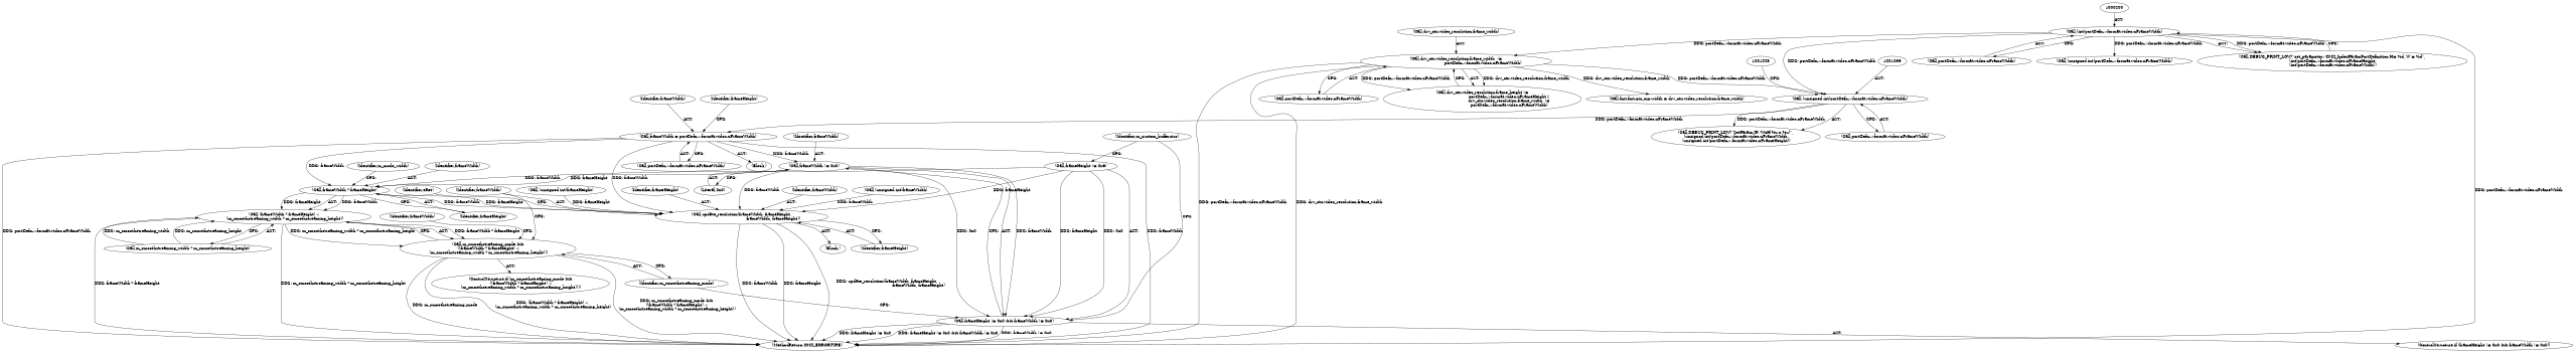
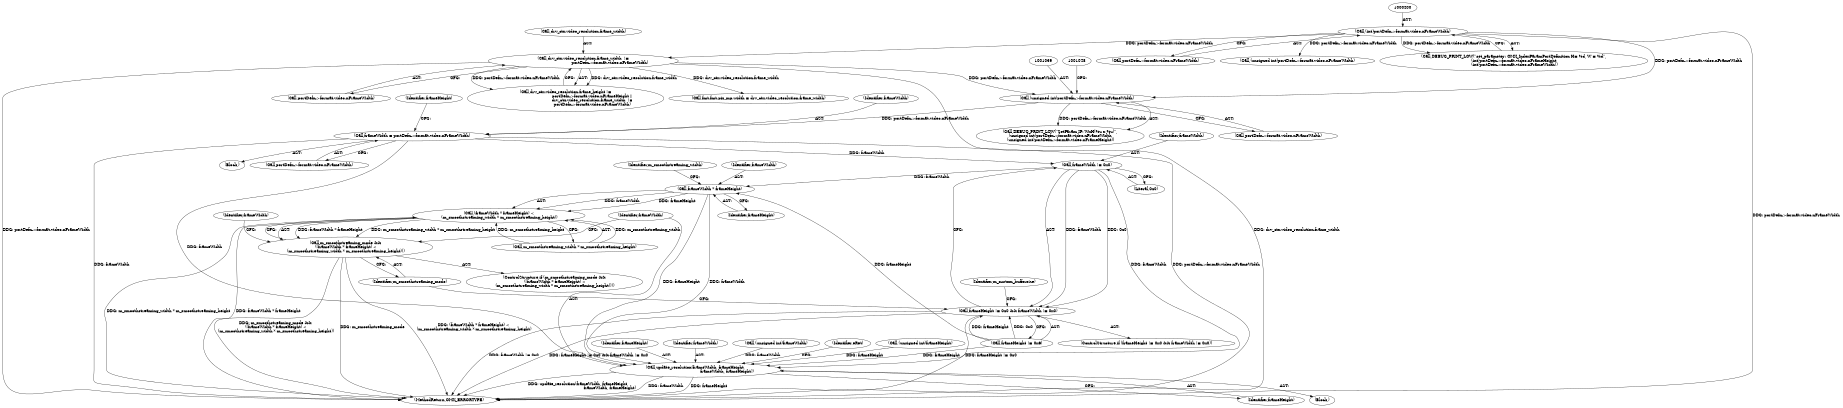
  digraph {
    n1 [label="(Call,frameWidth = portDefn->format.video.nFrameWidth)"]
    n2 [label="(Call,frameWidth != 0x0)"]
    n3 [label="(Call,frameWidth * frameHeight)"]
    n4 [label="(Call,update_resolution(frameWidth, frameHeight,\n                                                   frameWidth, frameHeight))"]
    n5 [label="(Call,portDefn->format.video.nFrameWidth)"]
    n6 [label="(MethodReturn,OMX_ERRORTYPE)"]
    n7 [label="(Block,)"]
    n8 [label="(Call,frameHeight != 0x0 && frameWidth != 0x0)"]
    n9 [label="(Literal,0x0)"]
    n10 [label="(Call,(frameWidth * frameHeight) <\n (m_smoothstreaming_width * m_smoothstreaming_height))"]
    n11 [label="(Identifier,frameHeight)"]
    n12 [label="(Block,)"]
    n13 [label="(Identifier,frameHeight)"]
    n14 [label="(Call,(unsigned int)portDefn->format.video.nFrameWidth)"]
    n15 [label="(Call,portDefn->format.video.nFrameWidth)"]
    n16 [label="(Call,DEBUG_PRINT_LOW(\"SetParam IP: WxH(%u x %u)\",\n (unsigned int)portDefn->format.video.nFrameWidth,\n (unsigned int)portDefn->format.video.nFrameHeight))"]
    n17 [label="(Call,(int)portDefn->format.video.nFrameWidth)"]
    n18 [label="(Call,drv_ctx.video_resolution.frame_width  !=\n                                           portDefn->format.video.nFrameWidth)"]
    n19 [label="(Call,portDefn->format.video.nFrameWidth)"]
    n20 [label="(Call,(unsigned int)portDefn->format.video.nFrameWidth)"]
    n21 [label="(Call,DEBUG_PRINT_LOW(\"set_parameter: OMX_IndexParamPortDefinition H= %d, W = %d\",\n (int)portDefn->format.video.nFrameHeight,\n (int)portDefn->format.video.nFrameWidth))"]
    n22 [label="(Call,portDefn->format.video.nFrameWidth)"]
    n23 [label="(Call,drv_ctx.video_resolution.frame_height !=\n                                           portDefn->format.video.nFrameHeight ||\n                                           drv_ctx.video_resolution.frame_width  !=\n                                           portDefn->format.video.nFrameWidth)"]
    n24 [label="(Call,fmt.fmt.pix_mp.width = drv_ctx.video_resolution.frame_width)"]
    n25 [label="(Call,frameHeight != 0x6)"]
    n26 [label="(ControlStructure,if (frameHeight != 0x0 && frameWidth != 0x0))"]
    n27 [label="(Call,m_smoothstreaming_mode &&\n ((frameWidth * frameHeight) <\n (m_smoothstreaming_width * m_smoothstreaming_height)))"]
    n28 [label="(Call,m_smoothstreaming_width * m_smoothstreaming_height)"]
    n29 [label="(ControlStructure,if (m_smoothstreaming_mode &&\n ((frameWidth * frameHeight) <\n (m_smoothstreaming_width * m_smoothstreaming_height))))"]
    n30 [label="(Identifier,m_smoothstreaming_mode)"]
    n31 [label="(Identifier,frameWidth)"]
    n32 [label="(Identifier,frameWidth)"]
    n33 [label="(Call,(unsigned int)frameWidth)"]
    n34 [label="(Identifier,frameWidth)"]
    n35 [label="(Identifier,eRet)"]
    n36 [label="(Identifier,frameWidth)"]
    n37 [label="(Call,(unsigned int)frameHeight)"]
-   n38 [label="(Identifier,m_mode_width)"]
+   n38 [label="(Identifier,m_smoothstreaming_width)"]
    n39 [label="(Identifier,frameWidth)"]
    n40 [label="(Identifier,frameHeight)"]
    n41 [label="(Call,drv_ctx.video_resolution.frame_width)"]
    n42 [label="(Identifier,m_custom_buffersize)"]
    n43 [label="(Identifier,frameHeight)"]
    n44 [label="(Identifier,frameWidth)"]
    1001039
    1001048
    1000200
    n1 -> n2 [label="DDG: frameWidth"]
-   n1 -> n3 [label="DDG: frameWidth"]
    n1 -> n4 [label="DDG: frameWidth"]
    n1 -> n5 [label="CFG: "]
    n1 -> n6 [label="DDG: portDefn->format.video.nFrameWidth"]
    n1 -> n6 [label="DDG: frameWidth"]
    n1 -> n7 [label="AST: "]
    n2 -> n3 [label="DDG: frameWidth"]
    n2 -> n4 [label="DDG: frameWidth"]
    n2 -> n8 [label="AST: "]
    n2 -> n8 [label="DDG: frameWidth"]
    n2 -> n8 [label="DDG: 0x0"]
    n2 -> n9 [label="CFG: "]
    n3 -> n4 [label="DDG: frameWidth"]
    n3 -> n4 [label="DDG: frameHeight"]
    n3 -> n10 [label="AST: "]
    n3 -> n10 [label="DDG: frameWidth"]
    n3 -> n10 [label="DDG: frameHeight"]
    n3 -> n11 [label="CFG: "]
    n4 -> n6 [label="DDG: update_resolution(frameWidth, frameHeight,\n                                                   frameWidth, frameHeight)"]
    n4 -> n6 [label="DDG: frameWidth"]
    n4 -> n6 [label="DDG: frameHeight"]
    n4 -> n12 [label="AST: "]
    n4 -> n13 [label="CFG: "]
    n5 -> n1 [label="AST: "]
    n8 -> n2 [label="CFG: "]
    n8 -> n6 [label="DDG: frameHeight != 0x0 && frameWidth != 0x0"]
    n8 -> n6 [label="DDG: frameWidth != 0x0"]
    n8 -> n6 [label="DDG: frameHeight != 0x0"]
-   n42 -> n25 [label="CFG: "]
+   n8 -> n25 [label="CFG: "]
    n8 -> n26 [label="AST: "]
    n9 -> n2 [label="AST: "]
    n10 -> n6 [label="DDG: frameWidth * frameHeight"]
    n10 -> n6 [label="DDG: m_smoothstreaming_width * m_smoothstreaming_height"]
    n10 -> n27 [label="AST: "]
    n10 -> n27 [label="DDG: frameWidth * frameHeight"]
    n10 -> n27 [label="DDG: m_smoothstreaming_width * m_smoothstreaming_height"]
    n10 -> n28 [label="CFG: "]
    n11 -> n3 [label="AST: "]
    n13 -> n4 [label="AST: "]
    n14 -> n1 [label="DDG: portDefn->format.video.nFrameWidth"]
    n14 -> n15 [label="CFG: "]
    n14 -> n16 [label="AST: "]
    n14 -> n16 [label="DDG: portDefn->format.video.nFrameWidth"]
    n15 -> n14 [label="AST: "]
    n17 -> n6 [label="DDG: portDefn->format.video.nFrameWidth"]
    n17 -> n14 [label="DDG: portDefn->format.video.nFrameWidth"]
    n17 -> n18 [label="DDG: portDefn->format.video.nFrameWidth"]
    n17 -> n19 [label="CFG: "]
    n17 -> n20 [label="DDG: portDefn->format.video.nFrameWidth"]
    n17 -> n21 [label="AST: "]
    n17 -> n21 [label="DDG: portDefn->format.video.nFrameWidth"]
    n18 -> n6 [label="DDG: portDefn->format.video.nFrameWidth"]
    n18 -> n6 [label="DDG: drv_ctx.video_resolution.frame_width"]
    n18 -> n14 [label="DDG: portDefn->format.video.nFrameWidth"]
    n18 -> n22 [label="CFG: "]
    n18 -> n23 [label="AST: "]
    n18 -> n23 [label="DDG: drv_ctx.video_resolution.frame_width"]
    n18 -> n23 [label="DDG: portDefn->format.video.nFrameWidth"]
    n18 -> n24 [label="DDG: drv_ctx.video_resolution.frame_width"]
    n19 -> n17 [label="AST: "]
    n21 -> n17 [label="CFG: "]
    n22 -> n18 [label="AST: "]
    n23 -> n18 [label="CFG: "]
    n25 -> n3 [label="DDG: frameHeight"]
    n25 -> n4 [label="DDG: frameHeight"]
    n25 -> n8 [label="AST: "]
    n25 -> n8 [label="DDG: frameHeight"]
    n25 -> n8 [label="DDG: 0x0"]
    n27 -> n6 [label="DDG: (frameWidth * frameHeight) <\n (m_smoothstreaming_width * m_smoothstreaming_height)"]
    n27 -> n6 [label="DDG: m_smoothstreaming_mode &&\n ((frameWidth * frameHeight) <\n (m_smoothstreaming_width * m_smoothstreaming_height))"]
    n27 -> n6 [label="DDG: m_smoothstreaming_mode"]
    n27 -> n10 [label="CFG: "]
    n27 -> n29 [label="AST: "]
    n27 -> n30 [label="CFG: "]
    n28 -> n10 [label="AST: "]
    n28 -> n10 [label="DDG: m_smoothstreaming_width"]
    n28 -> n10 [label="DDG: m_smoothstreaming_height"]
    n30 -> n8 [label="CFG: "]
    n30 -> n27 [label="AST: "]
    n31 -> n27 [label="CFG: "]
    n32 -> n4 [label="AST: "]
    n33 -> n4 [label="DDG: frameWidth"]
    n34 -> n4 [label="AST: "]
    n34 -> n27 [label="CFG: "]
    n35 -> n4 [label="CFG: "]
    n36 -> n1 [label="AST: "]
    n37 -> n4 [label="DDG: frameHeight"]
    n38 -> n3 [label="CFG: "]
    n39 -> n2 [label="AST: "]
    n40 -> n1 [label="CFG: "]
    n41 -> n18 [label="AST: "]
    n42 -> n8 [label="CFG: "]
    n43 -> n4 [label="AST: "]
    n44 -> n3 [label="AST: "]
    1001039 -> n14 [label="AST: "]
    1001048 -> n14 [label="CFG: "]
    1000200 -> n17 [label="AST: "]
  }
